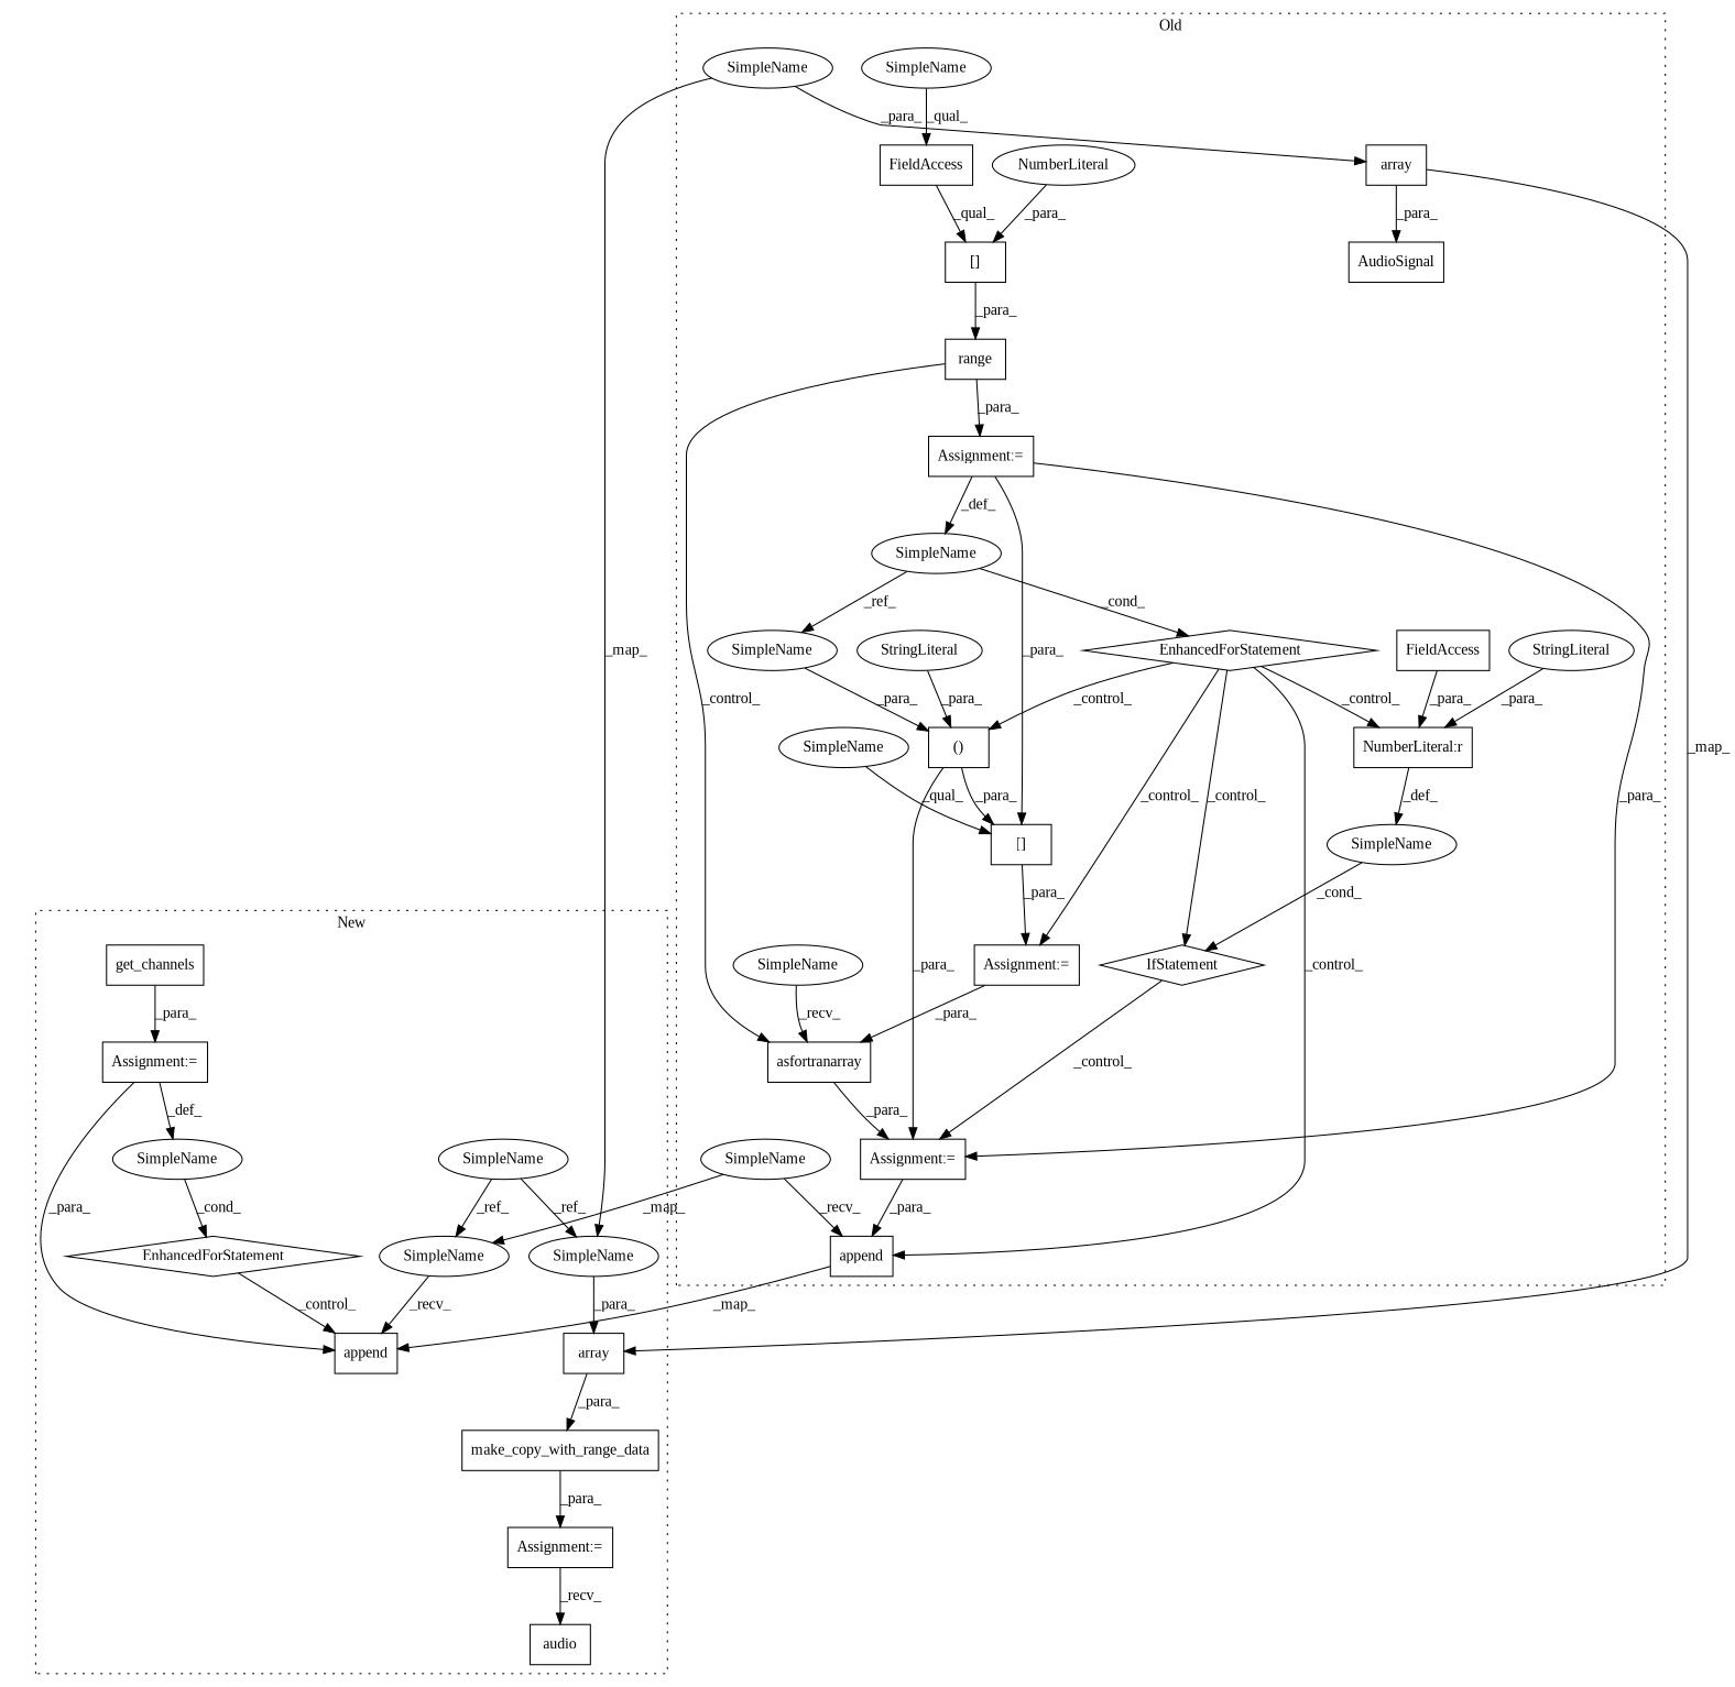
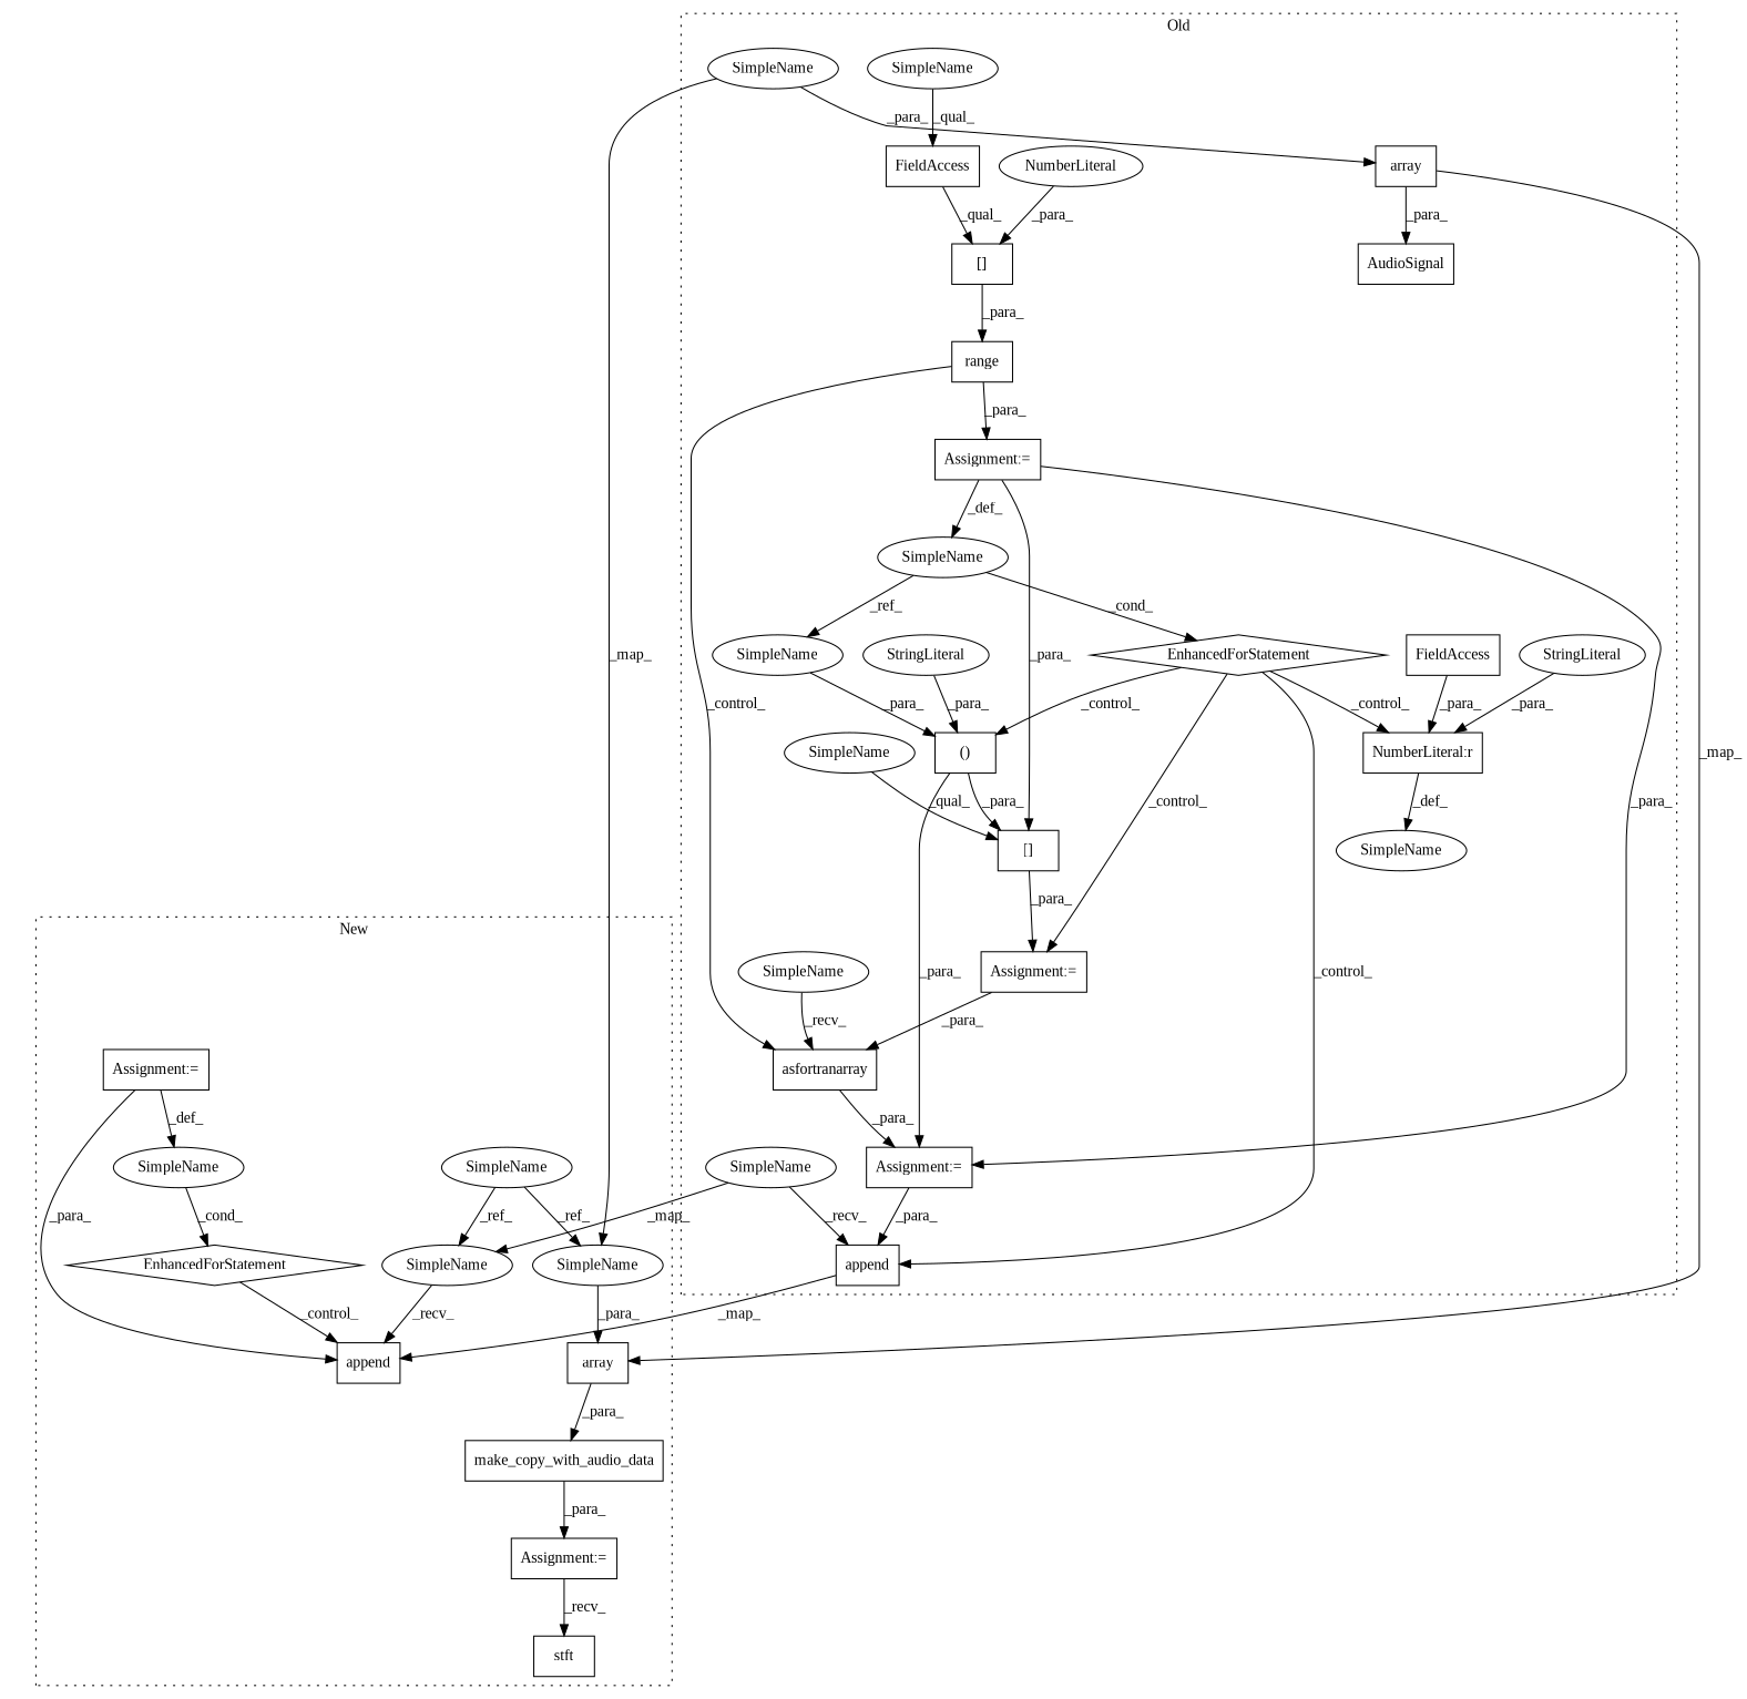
  digraph {
    fontname="Liberation Serif"
    node [a=42 fontname="Liberation Serif" l="53,2" s=697 shape=box]
    edge [fontname="Liberation Serif"]
    n1 [a=106 l=32 label="()"]
    n2 [a=7 label="Assignment:=" s="570,659"]
    n3 [a=70 label=EnhancedForStatement s="570,659" shape=diamond]
    n4 [a=32 l="15,1" label=asfortranarray s="800,824"]
    n5 [l=3 label=SimpleName s=627 shape=ellipse]
    n6 [a=32 l="7,1" label=append s="858,919"]
    n7 [a=45 l=16 label=StringLiteral shape=ellipse]
    n8 [a=27 l=3 label="NumberLiteral:r" s=762]
    n9 [a=45 l=7 label=StringLiteral s=765 shape=ellipse]
    n10 [a=22 l=19 label=FieldAccess s=743]
    n11 [label=SimpleName shape=ellipse l="" s=""]
-   n12 [a=25 l="4,2" label=IfStatement s="739,772" shape=diamond]
    n13 [a=32 l="6,1" label=array s="967,989"]
    n14 [a=2 l="18,2" label="[]" s="679,729"]
    n15 [a=32 l="6,1" label=range s="633,658"]
    n16 [a=2 l="17,1" label="[]" s="639,657"]
    n17 [a=34 l=1 label=NumberLiteral s=656 shape=ellipse]
    n18 [a=22 l=16 label=FieldAccess s=639]
    n19 [a=32 l="12,1" label=AudioSignal s="949,1002"]
    n20 [a=7 l=1 label="Assignment:=" s=678]
    n21 [a=7 l=1 label="Assignment:=" s=793]
    n22 [l=5 label=SimpleName s=794 shape=ellipse]
    n23 [l=10 label=SimpleName s=639 shape=ellipse]
    n24 [l=10 label=SimpleName s=679 shape=ellipse]
    n25 [l=3 label=SimpleName s=726 shape=ellipse]
    n26 [l=16 label=SimpleName s=841 shape=ellipse]
    n27 [l=16 label=SimpleName s=973 shape=ellipse]
-   n28 [a=32 l=14 label=get_channels s=878]
    n29 [a=70 label=EnhancedForStatement s="796,892" shape=diamond]
    n30 [a=32 l="7,1" label=append s="923,984"]
    n31 [l=9 label=SimpleName s=853 shape=ellipse]
    n32 [l=20 label=SimpleName s=718 shape=ellipse]
    n33 [a=32 l="6,1" label=array s="1024,1050"]
-   n34 [a=32 l=6 label=audio s=1157]
+   n34 [a=32 l=6 label=stft s=1157]
    n35 [a=7 l=1 label="Assignment:=" s=1073]
    n36 [a=7 label="Assignment:=" s="796,892"]
-   n37 [a=32 l="26,1" label=make_copy_with_range_data s="1087,1133"]
+   n37 [a=32 l="26,1" label=make_copy_with_audio_data s="1087,1133"]
    n38 [l=20 label=SimpleName s=1030 shape=ellipse]
    n39 [l=20 label=SimpleName s=902 shape=ellipse]
    subgraph cluster_1 {
      label=Old
      style=dotted
      n1
      n2
      n3
      n4
      n5
      n6
      n7
      n8
      n9
      n10
      n11
-     n12
      n13
      n14
      n15
      n16
      n17
      n18
      n19
      n20
      n21
      n22
      n23
      n24
      n25
      n26
      n27
    }
    subgraph cluster_2 {
      label=New
      style=dotted
-     n28
      n29
      n30
      n31
      n32
      n33
      n34
      n35
      n36
      n37
      n38
      n39
    }
    n1 -> n14 [label=_para_]
    n1 -> n21 [label=_para_]
    n2 -> n5 [label=_def_]
    n2 -> n14 [label=_para_]
    n2 -> n21 [label=_para_]
    n3 -> n1 [label=_control_]
    n3 -> n6 [label=_control_]
    n3 -> n8 [label=_control_]
-   n3 -> n12 [label=_control_]
    n3 -> n20 [label=_control_]
    n4 -> n21 [label=_para_]
    n5 -> n3 [label=_cond_]
    n5 -> n25 [label=_ref_]
    n6 -> n30 [label=_map_]
    n7 -> n1 [label=_para_]
    n8 -> n11 [label=_def_]
    n9 -> n8 [label=_para_]
    n10 -> n8 [label=_para_]
-   n11 -> n12 [label=_cond_]
-   n12 -> n21 [label=_control_]
    n13 -> n19 [label=_para_]
    n13 -> n33 [label=_map_]
    n14 -> n20 [label=_para_]
    n15 -> n2 [label=_para_]
    n15 -> n4 [label=_control_]
    n16 -> n15 [label=_para_]
    n17 -> n16 [label=_para_]
    n18 -> n16 [label=_qual_]
    n20 -> n4 [label=_para_]
    n21 -> n6 [label=_para_]
    n22 -> n4 [label=_recv_]
    n23 -> n18 [label=_qual_]
    n24 -> n14 [label=_qual_]
    n25 -> n1 [label=_para_]
    n26 -> n6 [label=_recv_]
    n26 -> n39 [label=_map_]
    n27 -> n13 [label=_para_]
    n27 -> n38 [label=_map_]
-   n28 -> n36 [label=_para_]
    n29 -> n30 [label=_control_]
    n31 -> n29 [label=_cond_]
    n32 -> n38 [label=_ref_]
    n32 -> n39 [label=_ref_]
    n33 -> n37 [label=_para_]
    n35 -> n34 [label=_recv_]
    n36 -> n30 [label=_para_]
    n36 -> n31 [label=_def_]
    n37 -> n35 [label=_para_]
    n38 -> n33 [label=_para_]
    n39 -> n30 [label=_recv_]
  }
